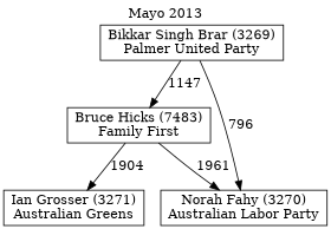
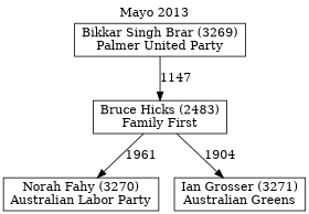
  digraph {
    label="Mayo 2013"
    labelloc=t
    mclimit=10
    node [shape=box]
    n1 [label="Bikkar Singh Brar (3269)\nPalmer United Party"]
-   n2 [label="Bruce Hicks (7483)\nFamily First"]
+   n2 [label="Bruce Hicks (2483)\nFamily First"]
    n3 [label="Norah Fahy (3270)\nAustralian Labor Party"]
    n4 [label="Ian Grosser (3271)\nAustralian Greens"]
    n1 -> n2 [label=1147]
-   n1 -> n3 [label=796]
    n2 -> n3 [label=1961]
    n2 -> n4 [label=1904]
  }
